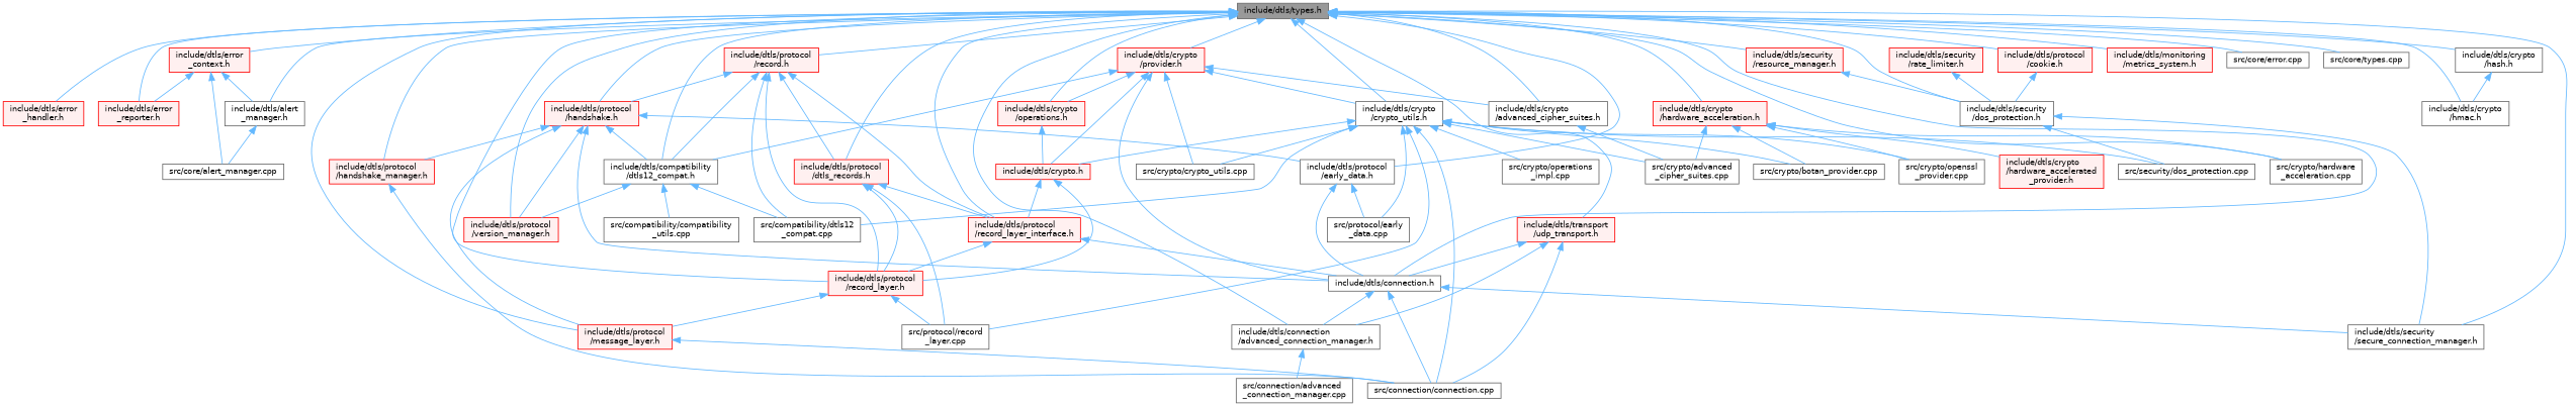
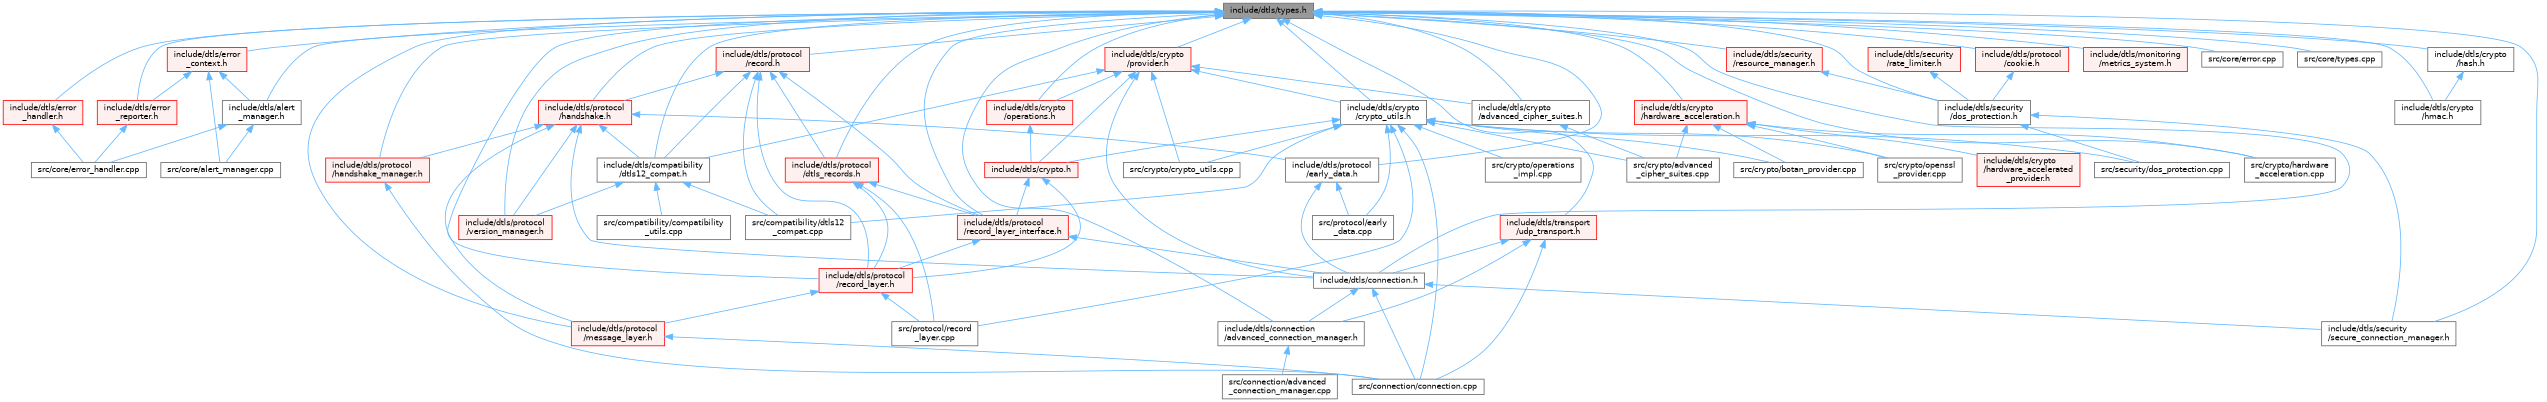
  digraph {
    node [color=grey40 fillcolor=white fontname=Helvetica fontsize=10 shape=box style=filled]
    edge [color=steelblue1 dir=back fontname=Helvetica fontsize=10 labelfontname=Helvetica labelfontsize=10 style=solid]
    n1 [color=gray40 fillcolor=grey60 fontcolor=black height=0.2 label="include/dtls/types.h" width=0.4]
    n2 [height=0.2 label="include/dtls/alert\l_manager.h" width=0.4]
    n3 [height=0.2 label="include/dtls/compatibility\l/dtls12_compat.h" width=0.4]
    n4 [color=red fillcolor="#FFF0F0" height=0.2 label="include/dtls/protocol\l/version_manager.h" width=0.4]
    n5 [height=0.2 label="include/dtls/connection.h" width=0.4]
    n6 [height=0.2 label="include/dtls/connection\l/advanced_connection_manager.h" width=0.4]
    n7 [height=0.2 label="include/dtls/security\l/secure_connection_manager.h" width=0.4]
    n8 [height=0.2 label="include/dtls/crypto\l/advanced_cipher_suites.h" width=0.4]
    n9 [height=0.2 label="include/dtls/crypto\l/crypto_utils.h" width=0.4]
    n10 [color=red fillcolor="#FFF0F0" height=0.2 label="include/dtls/protocol\l/record_layer.h" width=0.4]
    n11 [color=red fillcolor="#FFF0F0" height=0.2 label="include/dtls/protocol\l/message_layer.h" width=0.4]
    n12 [color=red fillcolor="#FFF0F0" height=0.2 label="include/dtls/protocol\l/record_layer_interface.h" width=0.4]
    n13 [color=red fillcolor="#FFF0F0" height=0.2 label="include/dtls/crypto\l/hardware_acceleration.h" width=0.4]
    n14 [height=0.2 label="src/crypto/hardware\l_acceleration.cpp" width=0.4]
    n15 [height=0.2 label="include/dtls/crypto\l/hash.h" width=0.4]
    n16 [height=0.2 label="include/dtls/crypto\l/hmac.h" width=0.4]
    n17 [color=red fillcolor="#FFF0F0" height=0.2 label="include/dtls/crypto\l/operations.h" width=0.4]
    n18 [color=red fillcolor="#FFF0F0" height=0.2 label="include/dtls/crypto\l/provider.h" width=0.4]
    n19 [color=red fillcolor="#FFF0F0" height=0.2 label="include/dtls/error\l_context.h" width=0.4]
    n20 [color=red fillcolor="#FFF0F0" height=0.2 label="include/dtls/error\l_reporter.h" width=0.4]
    n21 [color=red fillcolor="#FFF0F0" height=0.2 label="include/dtls/error\l_handler.h" width=0.4]
    n22 [color=red fillcolor="#FFF0F0" height=0.2 label="include/dtls/monitoring\l/metrics_system.h" width=0.4]
    n23 [color=red fillcolor="#FFF0F0" height=0.2 label="include/dtls/protocol\l/cookie.h" width=0.4]
    n24 [height=0.2 label="include/dtls/security\l/dos_protection.h" width=0.4]
    n25 [color=red fillcolor="#FFF0F0" height=0.2 label="include/dtls/protocol\l/dtls_records.h" width=0.4]
    n26 [height=0.2 label="include/dtls/protocol\l/early_data.h" width=0.4]
    n27 [color=red fillcolor="#FFF0F0" height=0.2 label="include/dtls/protocol\l/handshake.h" width=0.4]
    n28 [color=red fillcolor="#FFF0F0" height=0.2 label="include/dtls/protocol\l/handshake_manager.h" width=0.4]
    n29 [color=red fillcolor="#FFF0F0" height=0.2 label="include/dtls/protocol\l/record.h" width=0.4]
    n30 [color=red fillcolor="#FFF0F0" height=0.2 label="include/dtls/security\l/resource_manager.h" width=0.4]
    n31 [color=red fillcolor="#FFF0F0" height=0.2 label="include/dtls/transport\l/udp_transport.h" width=0.4]
    n32 [height=0.2 label="src/core/error.cpp" width=0.4]
    n33 [height=0.2 label="src/core/types.cpp" width=0.4]
    n34 [height=0.2 label="src/core/alert_manager.cpp" width=0.4]
+   n35 [height=0.2 label="src/core/error_handler.cpp" width=0.4]
    n36 [height=0.2 label="src/compatibility/compatibility\l_utils.cpp" width=0.4]
    n37 [height=0.2 label="src/compatibility/dtls12\l_compat.cpp" width=0.4]
    n38 [height=0.2 label="src/connection/connection.cpp" width=0.4]
    n39 [height=0.2 label="src/connection/advanced\l_connection_manager.cpp" width=0.4]
    n40 [height=0.2 label="src/crypto/advanced\l_cipher_suites.cpp" width=0.4]
    n41 [color=red fillcolor="#FFF0F0" height=0.2 label="include/dtls/crypto.h" width=0.4]
    n42 [height=0.2 label="src/protocol/record\l_layer.cpp" width=0.4]
    n43 [height=0.2 label="src/crypto/botan_provider.cpp" width=0.4]
    n44 [height=0.2 label="src/crypto/crypto_utils.cpp" width=0.4]
    n45 [height=0.2 label="src/crypto/openssl\l_provider.cpp" width=0.4]
    n46 [height=0.2 label="src/crypto/operations\l_impl.cpp" width=0.4]
    n47 [height=0.2 label="src/protocol/early\l_data.cpp" width=0.4]
    n48 [height=0.2 label="src/security/dos_protection.cpp" width=0.4]
    n49 [color=red fillcolor="#FFF0F0" height=0.2 label="include/dtls/crypto\l/hardware_accelerated\l_provider.h" width=0.4]
    n50 [color=red fillcolor="#FFF0F0" height=0.2 label="include/dtls/security\l/rate_limiter.h" width=0.4]
    n1 -> n2
    n1 -> n3
    n1 -> n4
    n1 -> n5
    n1 -> n6
    n1 -> n7
    n1 -> n8
    n1 -> n9
    n1 -> n10
    n1 -> n11
    n1 -> n12
    n1 -> n13
    n1 -> n14
    n1 -> n15
    n1 -> n16
    n1 -> n17
    n1 -> n18
    n1 -> n19
    n1 -> n20
    n1 -> n21
    n1 -> n22
    n1 -> n23
    n1 -> n24
    n1 -> n25
    n1 -> n26
    n1 -> n27
    n1 -> n28
    n1 -> n29
    n1 -> n30
    n1 -> n31
    n1 -> n32
    n1 -> n33
    n2 -> n34
+   n2 -> n35
    n3 -> n4
    n3 -> n36
    n3 -> n37
    n5 -> n6
    n5 -> n7
    n5 -> n38
    n6 -> n39
    n8 -> n40
    n9 -> n37
    n9 -> n38
    n9 -> n40
    n9 -> n41
    n9 -> n42
    n9 -> n43
    n9 -> n44
    n9 -> n45
    n9 -> n46
    n9 -> n47
    n9 -> n48
    n10 -> n11
    n10 -> n42
    n11 -> n38
    n12 -> n5
    n12 -> n10
    n13 -> n14
    n13 -> n40
    n13 -> n43
    n13 -> n45
    n13 -> n49
    n15 -> n16
    n17 -> n41
    n18 -> n3
    n18 -> n5
    n18 -> n8
    n18 -> n9
    n18 -> n17
    n18 -> n41
    n18 -> n44
    n19 -> n2
    n19 -> n20
    n19 -> n34
+   n20 -> n35
+   n21 -> n35
    n23 -> n24
    n24 -> n7
    n24 -> n48
    n25 -> n10
    n25 -> n12
    n25 -> n42
    n26 -> n5
    n26 -> n47
    n27 -> n3
    n27 -> n4
    n27 -> n5
    n27 -> n11
    n27 -> n26
    n27 -> n28
    n28 -> n38
    n29 -> n3
    n29 -> n10
    n29 -> n12
    n29 -> n25
    n29 -> n27
    n29 -> n37
    n30 -> n24
    n31 -> n5
    n31 -> n6
    n31 -> n38
    n41 -> n10
    n41 -> n12
    n50 -> n24
  }
